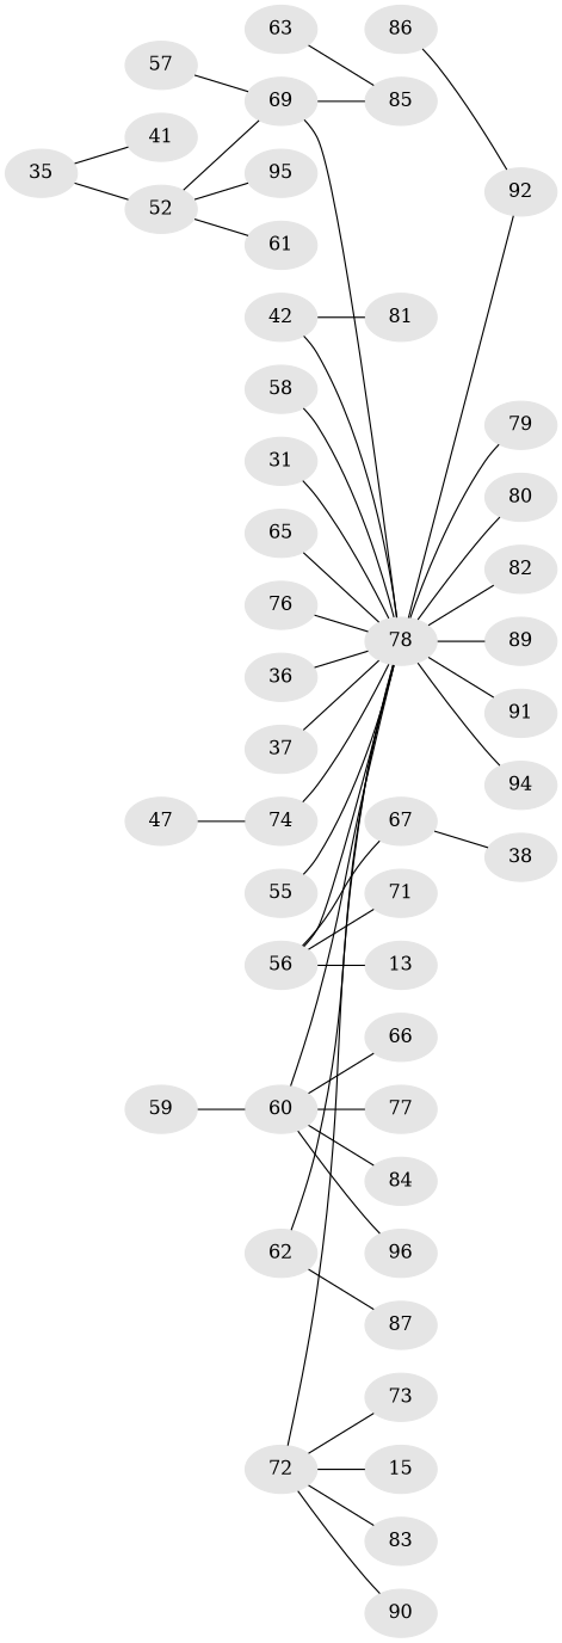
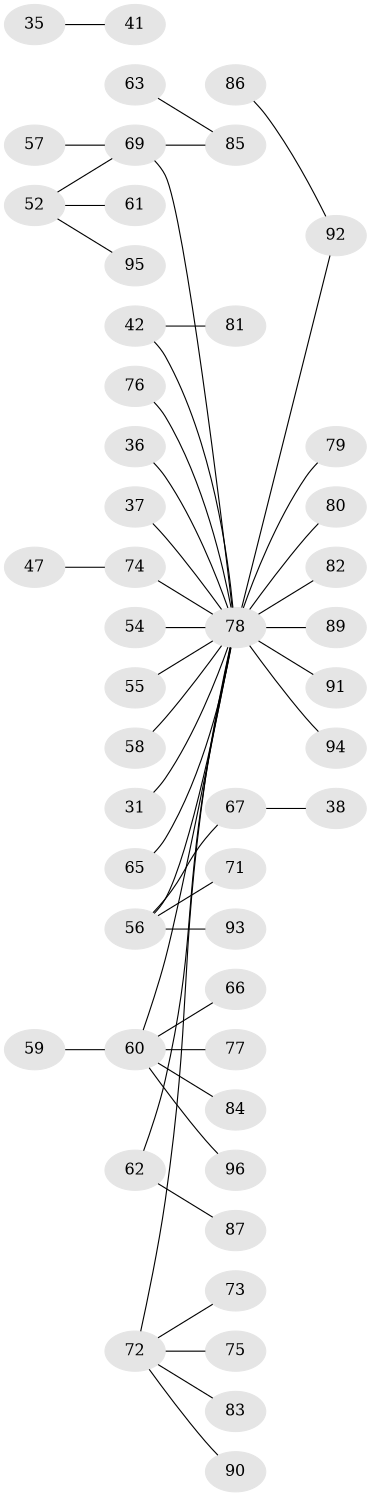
  graph {
    rankdir=LR
    node [color=gray90 style=filled]
    78 [super="+70+43+51+64"]
    79
    80
    82
    89
    91
    92 [super="+34"]
    94
    31
    35
    41
    52 [super="+29"]
    61
    69 [super="+26+30+49"]
    95
    36
    37
    42 [super="+3+11+15"]
    81
    74 [super="+22"]
    47
    85 [super="+46"]
+   54
    55
    56
    67
    71
-   93 [label=13]
+   93
    n29 [label=38]
    57
    58
    60 [super="+16+40+50"]
    66
    77
    84
    96
    59
    62 [super="+48"]
    87
    63
    65
    72 [super="+68"]
    73
-   75 [label=15]
+   75
    83
    90
    76
    86
    78 -- 79
    78 -- 80
    78 -- 82
    78 -- 89
    78 -- 91
    78 -- 92
    78 -- 94
    31 -- 78
    35 -- 41
-   35 -- 52
    52 -- 61
    52 -- 69
    52 -- 95
    69 -- 78
    69 -- 85
    36 -- 78
    37 -- 78
    42 -- 78
    42 -- 81
    74 -- 78
    47 -- 74
+   54 -- 78
    55 -- 78
    56 -- 78
    56 -- 67
    56 -- 71
    56 -- 93
    67 -- n29
    57 -- 69
    58 -- 78
    60 -- 78
    60 -- 66
    60 -- 77
    60 -- 84
    60 -- 96
    59 -- 60
    62 -- 78
    62 -- 87
    63 -- 85
    65 -- 78
    72 -- 78
    72 -- 73
    72 -- 75
    72 -- 83
    72 -- 90
    76 -- 78
    86 -- 92
  }
